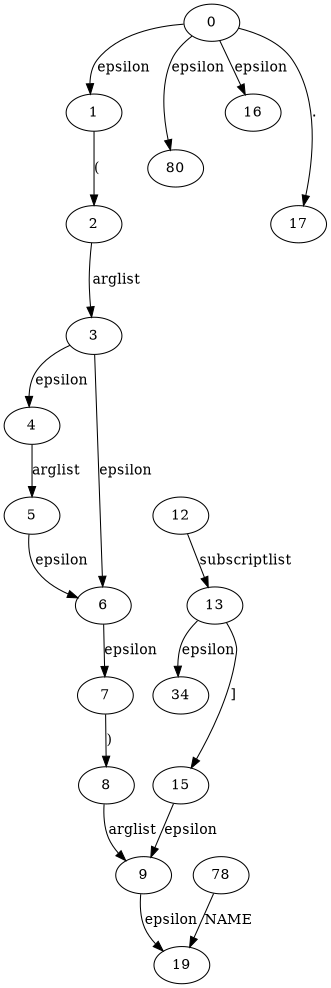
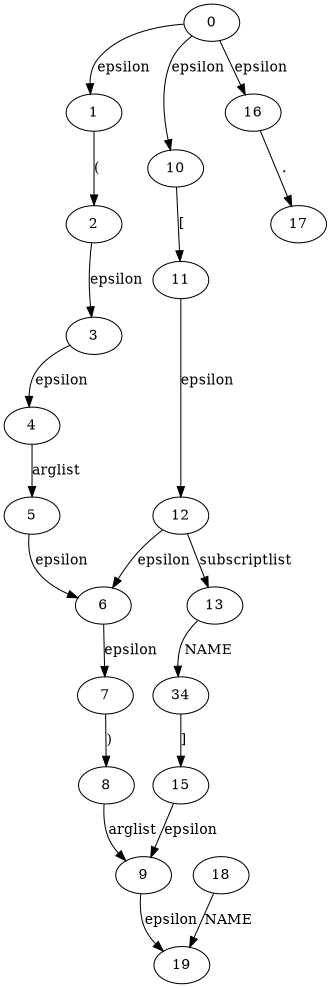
  digraph {
    0
    1
-   10 [label=80]
+   10
    16
    2
+   11
    17
    3
    4
    6
    5
    7
    8
    9
    19
    12
    13
    n18 [label=34]
    15
-   18 [label=78]
+   18
    0 -> 1 [label=epsilon]
    0 -> 10 [label=epsilon]
    0 -> 16 [label=epsilon]
    1 -> 2 [label="("]
-   0 -> 17 [label="."]
-   2 -> 3 [label=arglist]
+   10 -> 11 [label="["]
+   16 -> 17 [label="."]
+   2 -> 3 [label=epsilon]
+   11 -> 12 [label=epsilon]
    3 -> 4 [label=epsilon]
-   3 -> 6 [label=epsilon]
+   12 -> 6 [label=epsilon]
    4 -> 5 [label=arglist]
    6 -> 7 [label=epsilon]
    5 -> 6 [label=epsilon]
    7 -> 8 [label=")"]
    8 -> 9 [label=arglist]
    9 -> 19 [label=epsilon]
    12 -> 13 [label=subscriptlist]
-   13 -> n18 [label=epsilon]
-   13 -> 15 [label="]"]
+   13 -> n18 [label=NAME]
+   n18 -> 15 [label="]"]
    15 -> 9 [label=epsilon]
    18 -> 19 [label=NAME]
  }
